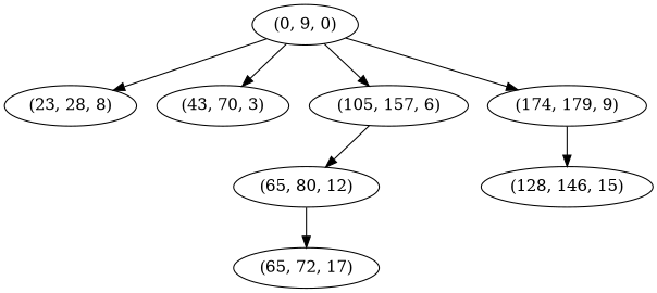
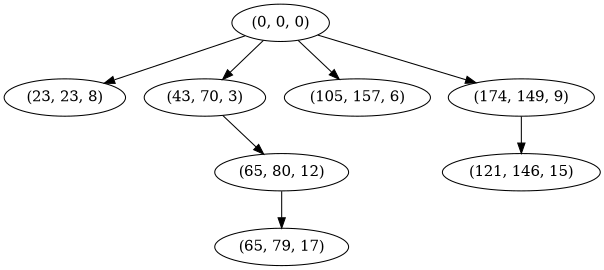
  digraph {
-   "(0, 0, 0)" [label="(0, 9, 0)"]
-   "(23, 28, 8)"
+   "(0, 0, 0)"
+   "(23, 28, 8)" [label="(23, 23, 8)"]
    n3 [label="(43, 70, 3)"]
    "(105, 157, 6)"
-   "(174, 179, 9)"
+   "(174, 179, 9)" [label="(174, 149, 9)"]
    n6 [label="(65, 80, 12)"]
-   "(121, 146, 15)" [label="(128, 146, 15)"]
-   "(65, 72, 17)"
+   "(121, 146, 15)"
+   "(65, 72, 17)" [label="(65, 79, 17)"]
    "(0, 0, 0)" -> "(23, 28, 8)"
    "(0, 0, 0)" -> n3
    "(0, 0, 0)" -> "(105, 157, 6)"
    "(0, 0, 0)" -> "(174, 179, 9)"
-   "(105, 157, 6)" -> n6
+   n3 -> n6
    "(174, 179, 9)" -> "(121, 146, 15)"
    n6 -> "(65, 72, 17)"
  }
